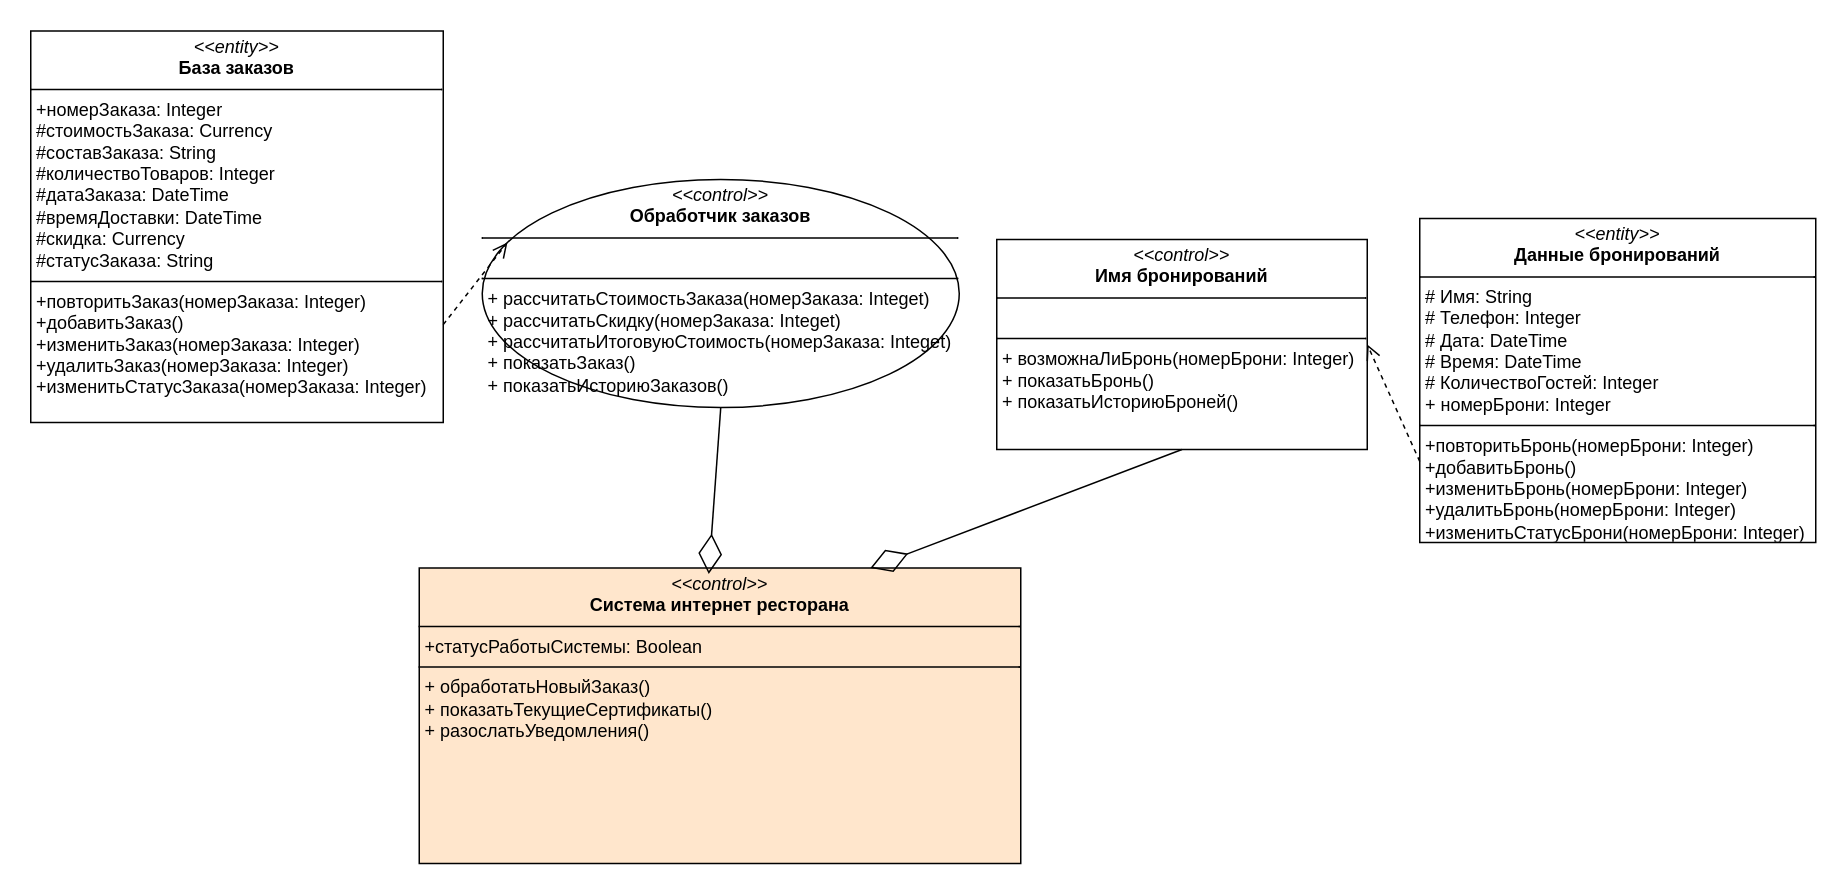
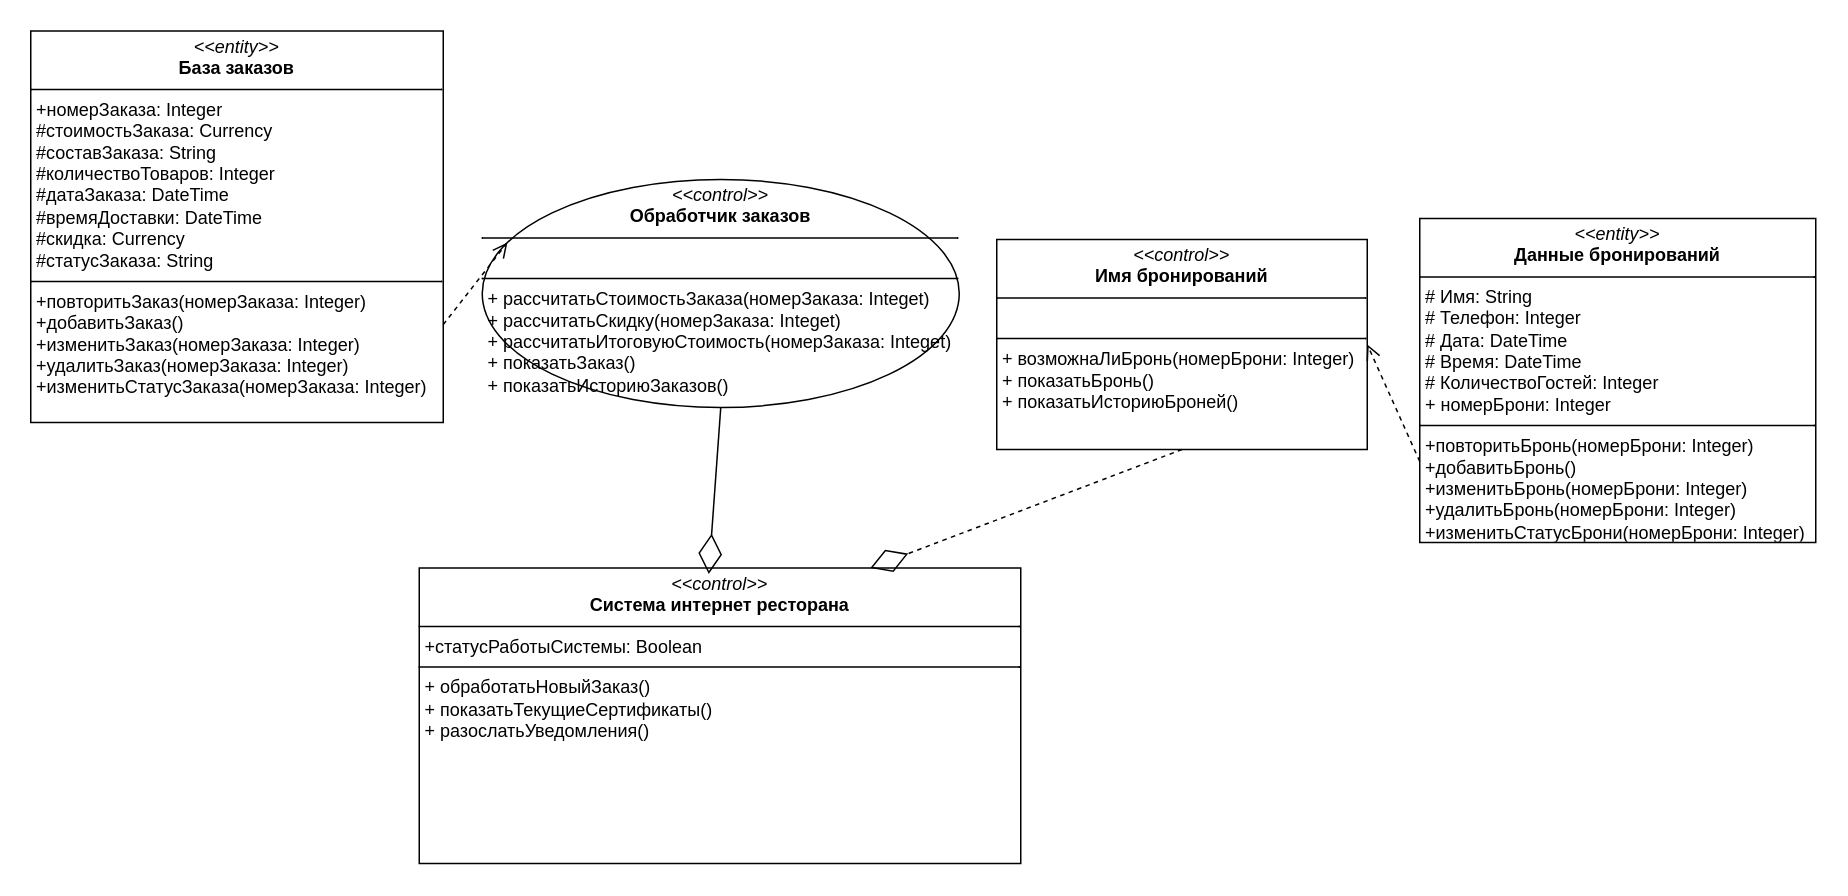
  <mxCell id="0" />
  <mxCell id="1" parent="0" />
- <mxCell id="2" value="&lt;p style=&quot;margin:0px;margin-top:4px;text-align:center;&quot;&gt;&lt;i&gt;&amp;lt;&amp;lt;сontrol&amp;gt;&amp;gt;&lt;/i&gt;&lt;br&gt;&lt;b&gt;Система интернет ресторана&lt;/b&gt;&lt;/p&gt;&lt;hr size=&quot;1&quot; style=&quot;border-style:solid;&quot;&gt;&lt;p style=&quot;margin:0px;margin-left:4px;&quot;&gt;+статусРаботыСистемы: Boolean&lt;/p&gt;&lt;hr size=&quot;1&quot; style=&quot;border-style:solid;&quot;&gt;&lt;p style=&quot;margin:0px;margin-left:4px;&quot;&gt;+ обработатьНовыйЗаказ()&lt;/p&gt;&lt;p style=&quot;margin:0px;margin-left:4px;&quot;&gt;+ показатьТекущиеСертификаты()&lt;/p&gt;&lt;p style=&quot;margin:0px;margin-left:4px;&quot;&gt;&lt;span style=&quot;background-color: transparent; color: light-dark(rgb(0, 0, 0), rgb(255, 255, 255));&quot;&gt;+ разослатьУведомления()&lt;/span&gt;&lt;/p&gt;" style="verticalAlign=top;align=left;overflow=fill;html=1;whiteSpace=wrap;fillColor=#ffe6cc;" vertex="1" parent="1"><mxGeometry x="279" y="378" width="401" height="197" as="geometry" /></mxCell>
+ <mxCell id="2" value="&lt;p style=&quot;margin:0px;margin-top:4px;text-align:center;&quot;&gt;&lt;i&gt;&amp;lt;&amp;lt;сontrol&amp;gt;&amp;gt;&lt;/i&gt;&lt;br&gt;&lt;b&gt;Система интернет ресторана&lt;/b&gt;&lt;/p&gt;&lt;hr size=&quot;1&quot; style=&quot;border-style:solid;&quot;&gt;&lt;p style=&quot;margin:0px;margin-left:4px;&quot;&gt;+статусРаботыСистемы: Boolean&lt;/p&gt;&lt;hr size=&quot;1&quot; style=&quot;border-style:solid;&quot;&gt;&lt;p style=&quot;margin:0px;margin-left:4px;&quot;&gt;+ обработатьНовыйЗаказ()&lt;/p&gt;&lt;p style=&quot;margin:0px;margin-left:4px;&quot;&gt;+ показатьТекущиеСертификаты()&lt;/p&gt;&lt;p style=&quot;margin:0px;margin-left:4px;&quot;&gt;&lt;span style=&quot;background-color: transparent; color: light-dark(rgb(0, 0, 0), rgb(255, 255, 255));&quot;&gt;+ разослатьУведомления()&lt;/span&gt;&lt;/p&gt;" style="verticalAlign=top;align=left;overflow=fill;html=1;whiteSpace=wrap;" vertex="1" parent="1"><mxGeometry x="279" y="378" width="401" height="197" as="geometry" /></mxCell>
  <mxCell id="3" value="&lt;p style=&quot;margin:0px;margin-top:4px;text-align:center;&quot;&gt;&lt;i&gt;&amp;lt;&amp;lt;entity&amp;gt;&amp;gt;&lt;/i&gt;&lt;br&gt;&lt;b&gt;База заказов&lt;/b&gt;&lt;/p&gt;&lt;hr size=&quot;1&quot; style=&quot;border-style:solid;&quot;&gt;&lt;p style=&quot;margin:0px;margin-left:4px;&quot;&gt;+номерЗаказа: Integer&lt;/p&gt;&lt;p style=&quot;margin:0px;margin-left:4px;&quot;&gt;#стоимостьЗаказа: Currency&lt;/p&gt;&lt;p style=&quot;margin:0px;margin-left:4px;&quot;&gt;#составЗаказа: String&lt;/p&gt;&lt;p style=&quot;margin:0px;margin-left:4px;&quot;&gt;#количествоТоваров: Integer&lt;/p&gt;&lt;p style=&quot;margin:0px;margin-left:4px;&quot;&gt;#датаЗаказа: DateTime&lt;/p&gt;&lt;p style=&quot;margin:0px;margin-left:4px;&quot;&gt;#времяДоставки: DateTime&lt;/p&gt;&lt;p style=&quot;margin:0px;margin-left:4px;&quot;&gt;#скидка: Currency&lt;/p&gt;&lt;p style=&quot;margin:0px;margin-left:4px;&quot;&gt;#статусЗаказа: String&lt;/p&gt;&lt;hr size=&quot;1&quot; style=&quot;border-style:solid;&quot;&gt;&lt;p style=&quot;margin: 0px 0px 0px 4px;&quot;&gt;+повторитьЗаказ(номерЗаказа: Integer)&lt;/p&gt;&lt;p style=&quot;margin: 0px 0px 0px 4px;&quot;&gt;+добавитьЗаказ()&lt;/p&gt;&lt;p style=&quot;margin: 0px 0px 0px 4px;&quot;&gt;+изменитьЗаказ(&lt;span style=&quot;background-color: transparent; color: light-dark(rgb(0, 0, 0), rgb(255, 255, 255));&quot;&gt;номерЗаказа: Integer&lt;/span&gt;&lt;span style=&quot;background-color: transparent; color: light-dark(rgb(0, 0, 0), rgb(255, 255, 255));&quot;&gt;)&lt;/span&gt;&lt;/p&gt;&lt;p style=&quot;margin: 0px 0px 0px 4px;&quot;&gt;+удалитьЗаказ(&lt;span style=&quot;background-color: transparent; color: light-dark(rgb(0, 0, 0), rgb(255, 255, 255));&quot;&gt;номерЗаказа: Integer&lt;/span&gt;&lt;span style=&quot;background-color: transparent; color: light-dark(rgb(0, 0, 0), rgb(255, 255, 255));&quot;&gt;)&lt;/span&gt;&lt;/p&gt;&lt;p style=&quot;margin: 0px 0px 0px 4px;&quot;&gt;&lt;span style=&quot;background-color: transparent; color: light-dark(rgb(0, 0, 0), rgb(255, 255, 255));&quot;&gt;+изменитьСтатусЗаказа(&lt;/span&gt;&lt;span style=&quot;background-color: transparent; color: light-dark(rgb(0, 0, 0), rgb(255, 255, 255));&quot;&gt;номерЗаказа: Integer&lt;/span&gt;&lt;span style=&quot;background-color: transparent; color: light-dark(rgb(0, 0, 0), rgb(255, 255, 255));&quot;&gt;)&lt;/span&gt;&lt;/p&gt;" style="verticalAlign=top;align=left;overflow=fill;html=1;whiteSpace=wrap;" vertex="1" parent="1"><mxGeometry x="20" y="20" width="275" height="261" as="geometry" /></mxCell>
  <mxCell id="4" value="&lt;p style=&quot;margin:0px;margin-top:4px;text-align:center;&quot;&gt;&lt;i&gt;&amp;lt;&amp;lt;control&amp;gt;&amp;gt;&lt;/i&gt;&lt;br&gt;&lt;b&gt;Обработчик заказов&lt;/b&gt;&lt;/p&gt;&lt;hr size=&quot;1&quot; style=&quot;border-style:solid;&quot;&gt;&lt;p style=&quot;margin:0px;margin-left:4px;&quot;&gt;&lt;br&gt;&lt;/p&gt;&lt;hr size=&quot;1&quot; style=&quot;border-style:solid;&quot;&gt;&lt;p style=&quot;margin: 0px 0px 0px 4px;&quot;&gt;+ рассчитатьСтоимостьЗаказа(номерЗаказа: Integet)&lt;/p&gt;&lt;p style=&quot;margin: 0px 0px 0px 4px;&quot;&gt;+ рассчитатьСкидку(&lt;span style=&quot;background-color: transparent; color: light-dark(rgb(0, 0, 0), rgb(255, 255, 255));&quot;&gt;номерЗаказа: Integet)&lt;/span&gt;&lt;/p&gt;&lt;p style=&quot;margin: 0px 0px 0px 4px;&quot;&gt;&lt;span style=&quot;background-color: transparent; color: light-dark(rgb(0, 0, 0), rgb(255, 255, 255));&quot;&gt;+ рассчитатьИтоговуюСтоимость(&lt;/span&gt;&lt;span style=&quot;background-color: transparent; color: light-dark(rgb(0, 0, 0), rgb(255, 255, 255));&quot;&gt;номерЗаказа: Integet)&lt;/span&gt;&lt;/p&gt;&lt;p style=&quot;margin: 0px 0px 0px 4px;&quot;&gt;+ показатьЗаказ()&lt;/p&gt;&lt;p style=&quot;margin: 0px 0px 0px 4px;&quot;&gt;+ показатьИсториюЗаказов()&lt;/p&gt;" style="ellipse;verticalAlign=top;align=left;overflow=fill;html=1;whiteSpace=wrap;" vertex="1" parent="1"><mxGeometry x="321" y="119" width="318" height="152" as="geometry" /></mxCell>
  <mxCell id="5" value="" style="endArrow=diamondThin;endFill=0;endSize=24;html=1;rounded=0;fontSize=12;curved=1;exitX=0.5;exitY=1;exitDx=0;exitDy=0;" edge="1" parent="1" source="4"><mxGeometry width="160" relative="1" as="geometry"><mxPoint x="263" y="480" as="sourcePoint" /><mxPoint x="472" y="382" as="targetPoint" /></mxGeometry></mxCell>
  <mxCell id="6" value="" style="html=1;verticalAlign=bottom;endArrow=open;dashed=1;endSize=8;curved=0;rounded=0;fontSize=12;exitX=1;exitY=0.75;exitDx=0;exitDy=0;entryX=0;entryY=0.25;entryDx=0;entryDy=0;" edge="1" parent="1" source="3" target="4"><mxGeometry relative="1" as="geometry"><mxPoint x="383" y="480" as="sourcePoint" /><mxPoint x="303" y="480" as="targetPoint" /></mxGeometry></mxCell>
  <mxCell id="7" value="&lt;p style=&quot;margin:0px;margin-top:4px;text-align:center;&quot;&gt;&lt;i&gt;&amp;lt;&amp;lt;entity&amp;gt;&amp;gt;&lt;/i&gt;&lt;br&gt;&lt;b&gt;Данные бронирований&lt;/b&gt;&lt;/p&gt;&lt;hr size=&quot;1&quot; style=&quot;border-style:solid;&quot;&gt;&lt;p style=&quot;margin:0px;margin-left:4px;&quot;&gt;# Имя: String&lt;/p&gt;&lt;p style=&quot;margin:0px;margin-left:4px;&quot;&gt;# Телефон: Integer&lt;/p&gt;&lt;p style=&quot;margin:0px;margin-left:4px;&quot;&gt;# Дата: DateTime&lt;/p&gt;&lt;p style=&quot;margin:0px;margin-left:4px;&quot;&gt;# Время: DateTime&lt;/p&gt;&lt;p style=&quot;margin:0px;margin-left:4px;&quot;&gt;# КоличествоГостей: Integer&lt;/p&gt;&lt;p style=&quot;margin:0px;margin-left:4px;&quot;&gt;+ номерБрони: Integer&lt;/p&gt;&lt;hr size=&quot;1&quot; style=&quot;border-style:solid;&quot;&gt;&lt;p style=&quot;margin: 0px 0px 0px 4px;&quot;&gt;+повторитьБронь(номерБрони: Integer)&lt;/p&gt;&lt;p style=&quot;margin: 0px 0px 0px 4px;&quot;&gt;+добавитьБронь()&lt;/p&gt;&lt;p style=&quot;margin: 0px 0px 0px 4px;&quot;&gt;+изменитьБронь(&lt;span style=&quot;background-color: transparent; color: light-dark(rgb(0, 0, 0), rgb(255, 255, 255));&quot;&gt;номерБрони: Integer&lt;/span&gt;&lt;span style=&quot;background-color: transparent; color: light-dark(rgb(0, 0, 0), rgb(255, 255, 255));&quot;&gt;)&lt;/span&gt;&lt;/p&gt;&lt;p style=&quot;margin: 0px 0px 0px 4px;&quot;&gt;+удалитьБронь(&lt;span style=&quot;background-color: transparent; color: light-dark(rgb(0, 0, 0), rgb(255, 255, 255));&quot;&gt;номерБрони: Integer&lt;/span&gt;&lt;span style=&quot;background-color: transparent; color: light-dark(rgb(0, 0, 0), rgb(255, 255, 255));&quot;&gt;)&lt;/span&gt;&lt;/p&gt;&lt;p style=&quot;margin: 0px 0px 0px 4px;&quot;&gt;&lt;span style=&quot;background-color: transparent; color: light-dark(rgb(0, 0, 0), rgb(255, 255, 255));&quot;&gt;+изменитьСтатусБрони(&lt;/span&gt;&lt;span style=&quot;background-color: transparent; color: light-dark(rgb(0, 0, 0), rgb(255, 255, 255));&quot;&gt;номерБрони: Integer&lt;/span&gt;&lt;span style=&quot;background-color: transparent; color: light-dark(rgb(0, 0, 0), rgb(255, 255, 255));&quot;&gt;)&lt;/span&gt;&lt;/p&gt;" style="verticalAlign=top;align=left;overflow=fill;html=1;whiteSpace=wrap;" vertex="1" parent="1"><mxGeometry x="946" y="145" width="264" height="216" as="geometry" /></mxCell>
  <mxCell id="8" value="&lt;p style=&quot;margin:0px;margin-top:4px;text-align:center;&quot;&gt;&lt;i&gt;&amp;lt;&amp;lt;control&amp;gt;&amp;gt;&lt;/i&gt;&lt;br&gt;&lt;b&gt;Имя бронирований&lt;/b&gt;&lt;/p&gt;&lt;hr size=&quot;1&quot; style=&quot;border-style:solid;&quot;&gt;&lt;p style=&quot;margin:0px;margin-left:4px;&quot;&gt;&lt;br&gt;&lt;/p&gt;&lt;hr size=&quot;1&quot; style=&quot;border-style:solid;&quot;&gt;&lt;p style=&quot;margin:0px;margin-left:4px;&quot;&gt;+ возможнаЛиБронь(&lt;span style=&quot;background-color: transparent; color: light-dark(rgb(0, 0, 0), rgb(255, 255, 255));&quot;&gt;номерБрони: Integer)&lt;/span&gt;&lt;/p&gt;&lt;p style=&quot;margin: 0px 0px 0px 4px;&quot;&gt;+ показатьБронь()&lt;/p&gt;&lt;p style=&quot;margin: 0px 0px 0px 4px;&quot;&gt;+ показатьИсториюБроней()&lt;/p&gt;" style="verticalAlign=top;align=left;overflow=fill;html=1;whiteSpace=wrap;" vertex="1" parent="1"><mxGeometry x="664" y="159" width="247" height="140" as="geometry" /></mxCell>
- <mxCell id="9" value="" style="endArrow=diamondThin;endFill=0;endSize=24;html=1;rounded=0;fontSize=12;curved=1;exitX=0.5;exitY=1;exitDx=0;exitDy=0;entryX=0.75;entryY=0;entryDx=0;entryDy=0;" edge="1" parent="1" source="8" target="2"><mxGeometry width="160" relative="1" as="geometry"><mxPoint x="478" y="281" as="sourcePoint" /><mxPoint x="482" y="392" as="targetPoint" /></mxGeometry></mxCell>
+ <mxCell id="9" value="" style="endArrow=diamondThin;endFill=0;endSize=24;html=1;rounded=0;fontSize=12;curved=1;exitX=0.5;exitY=1;exitDx=0;exitDy=0;entryX=0.75;entryY=0;entryDx=0;entryDy=0;dashed=1;" edge="1" parent="1" source="8" target="2"><mxGeometry width="160" relative="1" as="geometry"><mxPoint x="478" y="281" as="sourcePoint" /><mxPoint x="482" y="392" as="targetPoint" /></mxGeometry></mxCell>
  <mxCell id="10" value="" style="html=1;verticalAlign=bottom;endArrow=open;dashed=1;endSize=8;curved=0;rounded=0;fontSize=12;exitX=0;exitY=0.75;exitDx=0;exitDy=0;entryX=1;entryY=0.5;entryDx=0;entryDy=0;" edge="1" parent="1" source="7" target="8"><mxGeometry relative="1" as="geometry"><mxPoint x="305" y="168" as="sourcePoint" /><mxPoint x="331" y="167" as="targetPoint" /></mxGeometry></mxCell>
